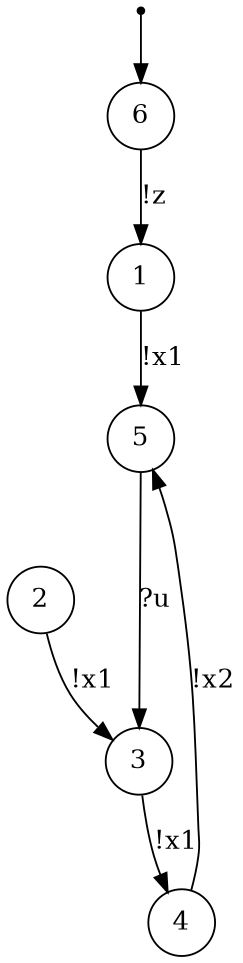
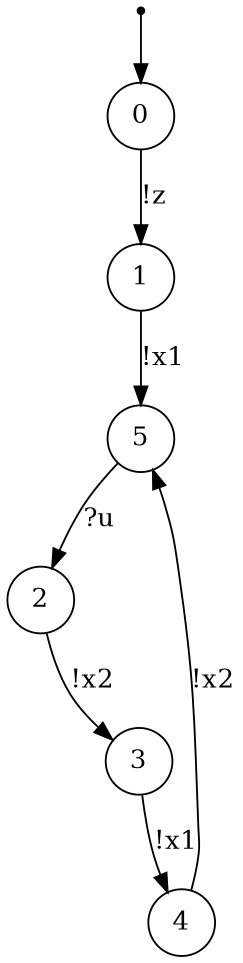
  digraph {
    node [shape=circle]
    ENTRY [shape=point]
-   0 [label=6]
+   0
    1
    5
    2
    3
    4
    ENTRY -> 0
    0 -> 1 [label="!z"]
    1 -> 5 [label="!x1"]
-   5 -> 3 [label="?u"]
-   2 -> 3 [label="!x1"]
+   5 -> 2 [label="?u"]
+   2 -> 3 [label="!x2"]
    3 -> 4 [label="!x1"]
    4 -> 5 [label="!x2"]
  }
